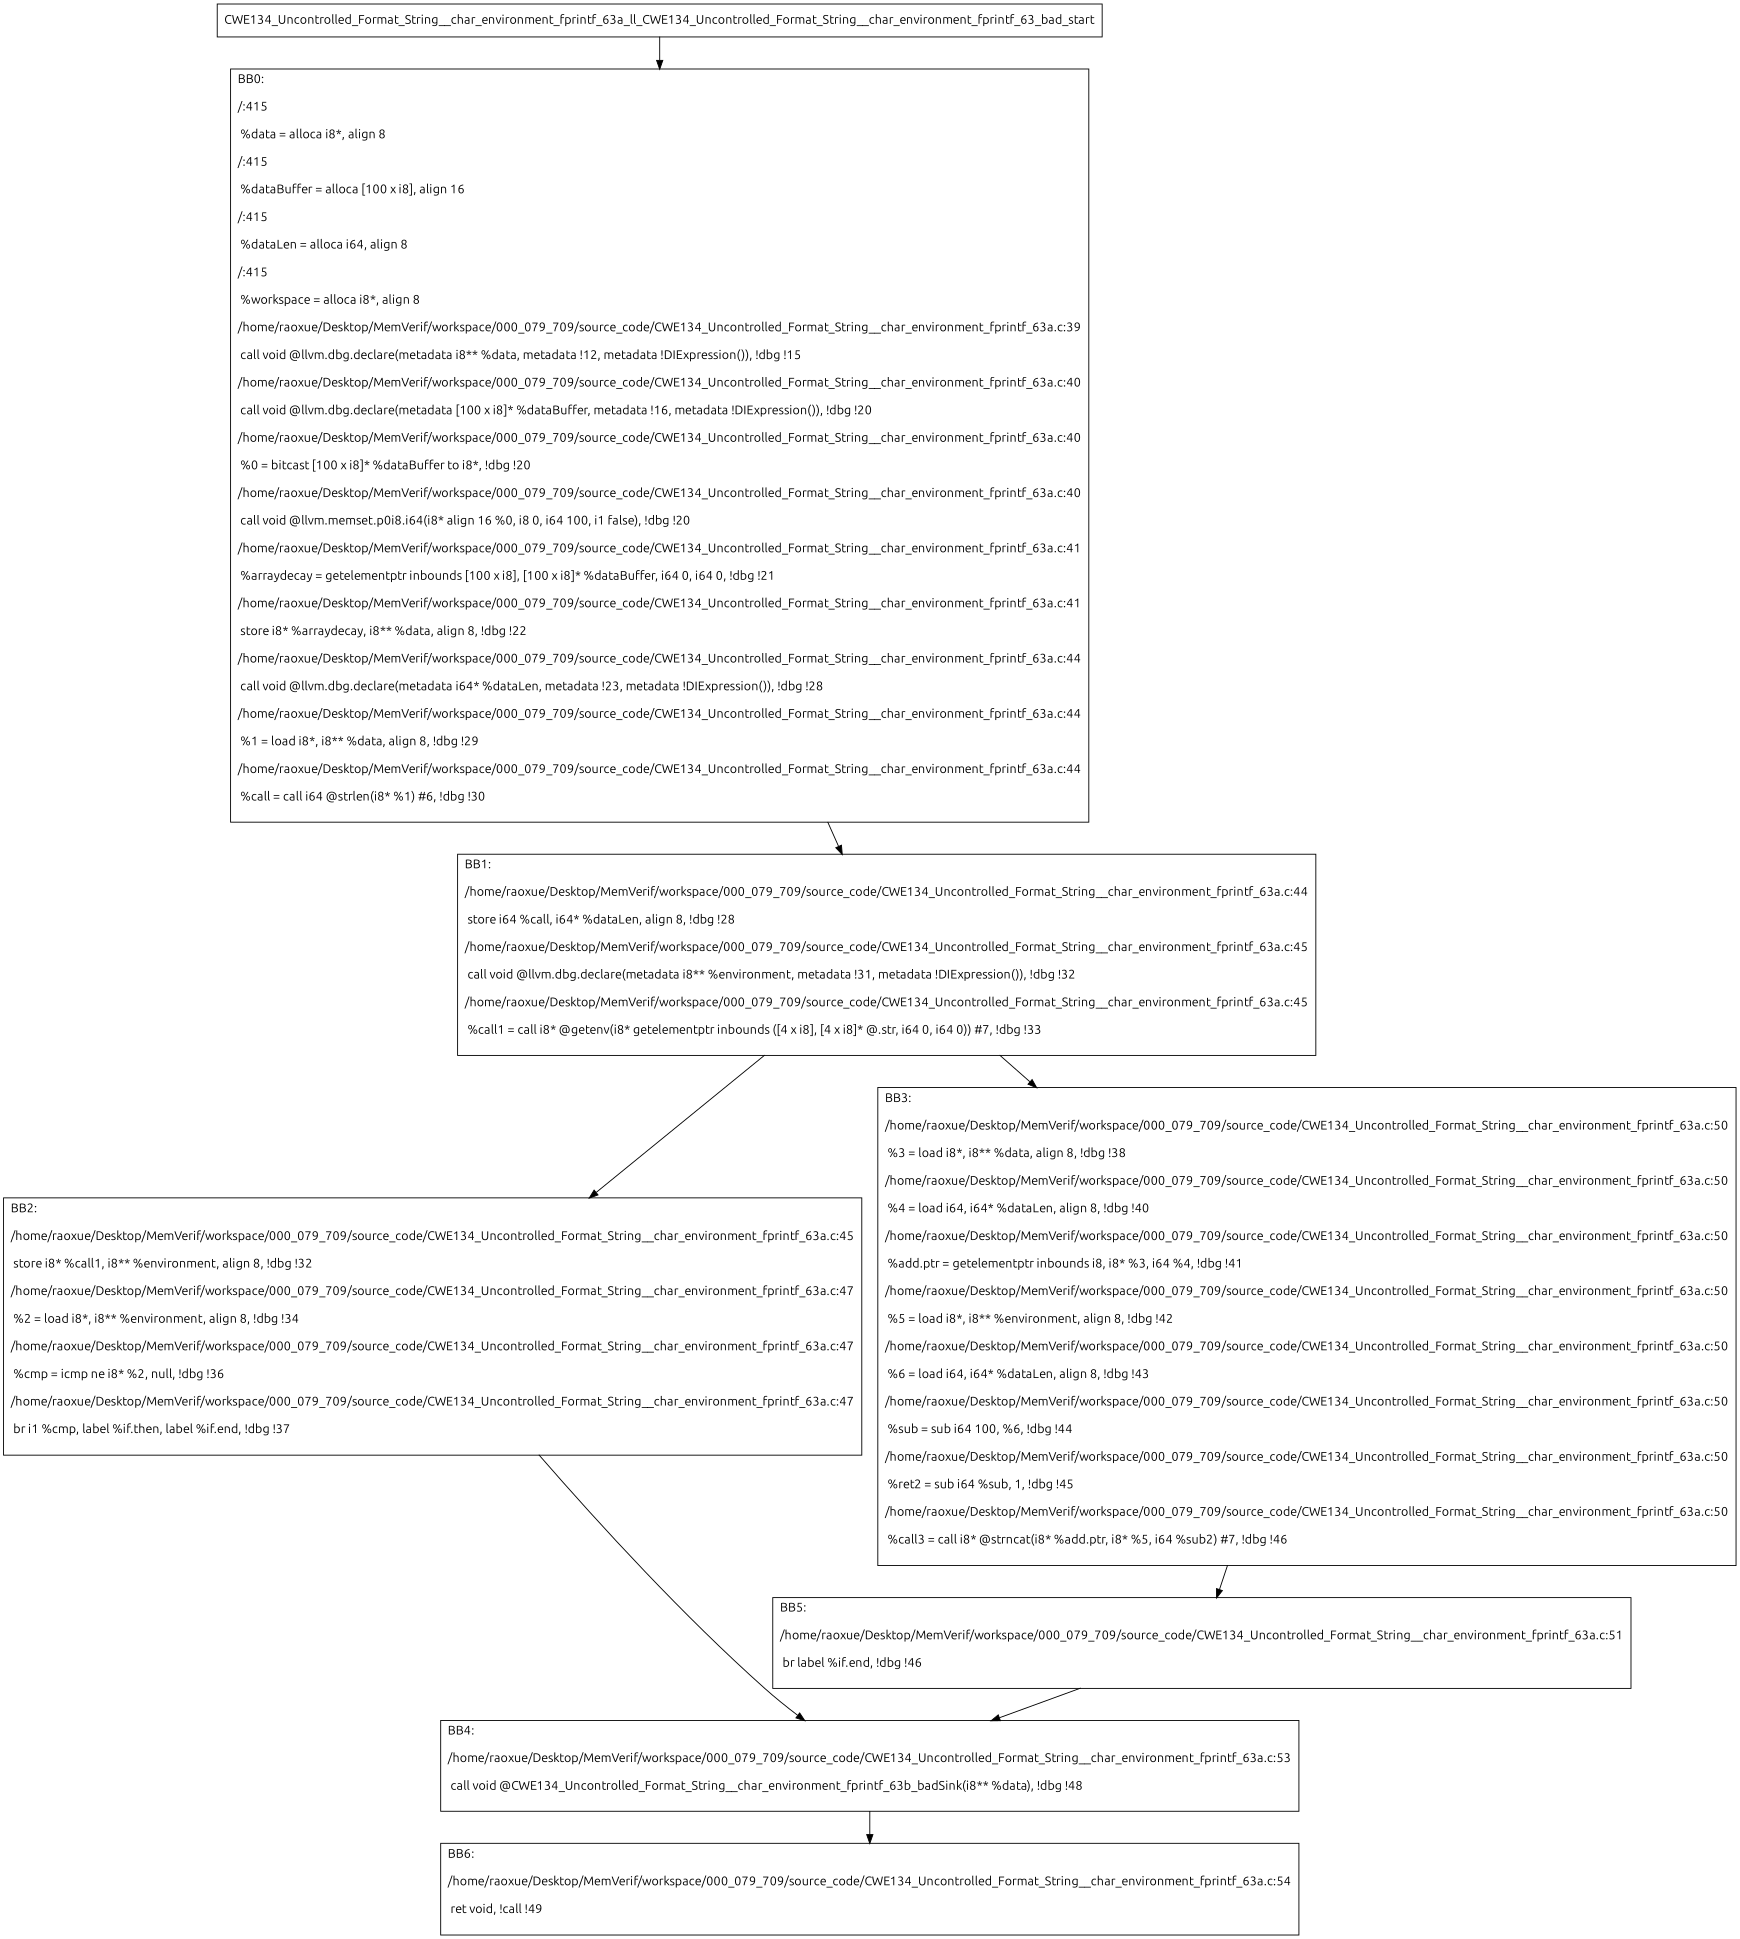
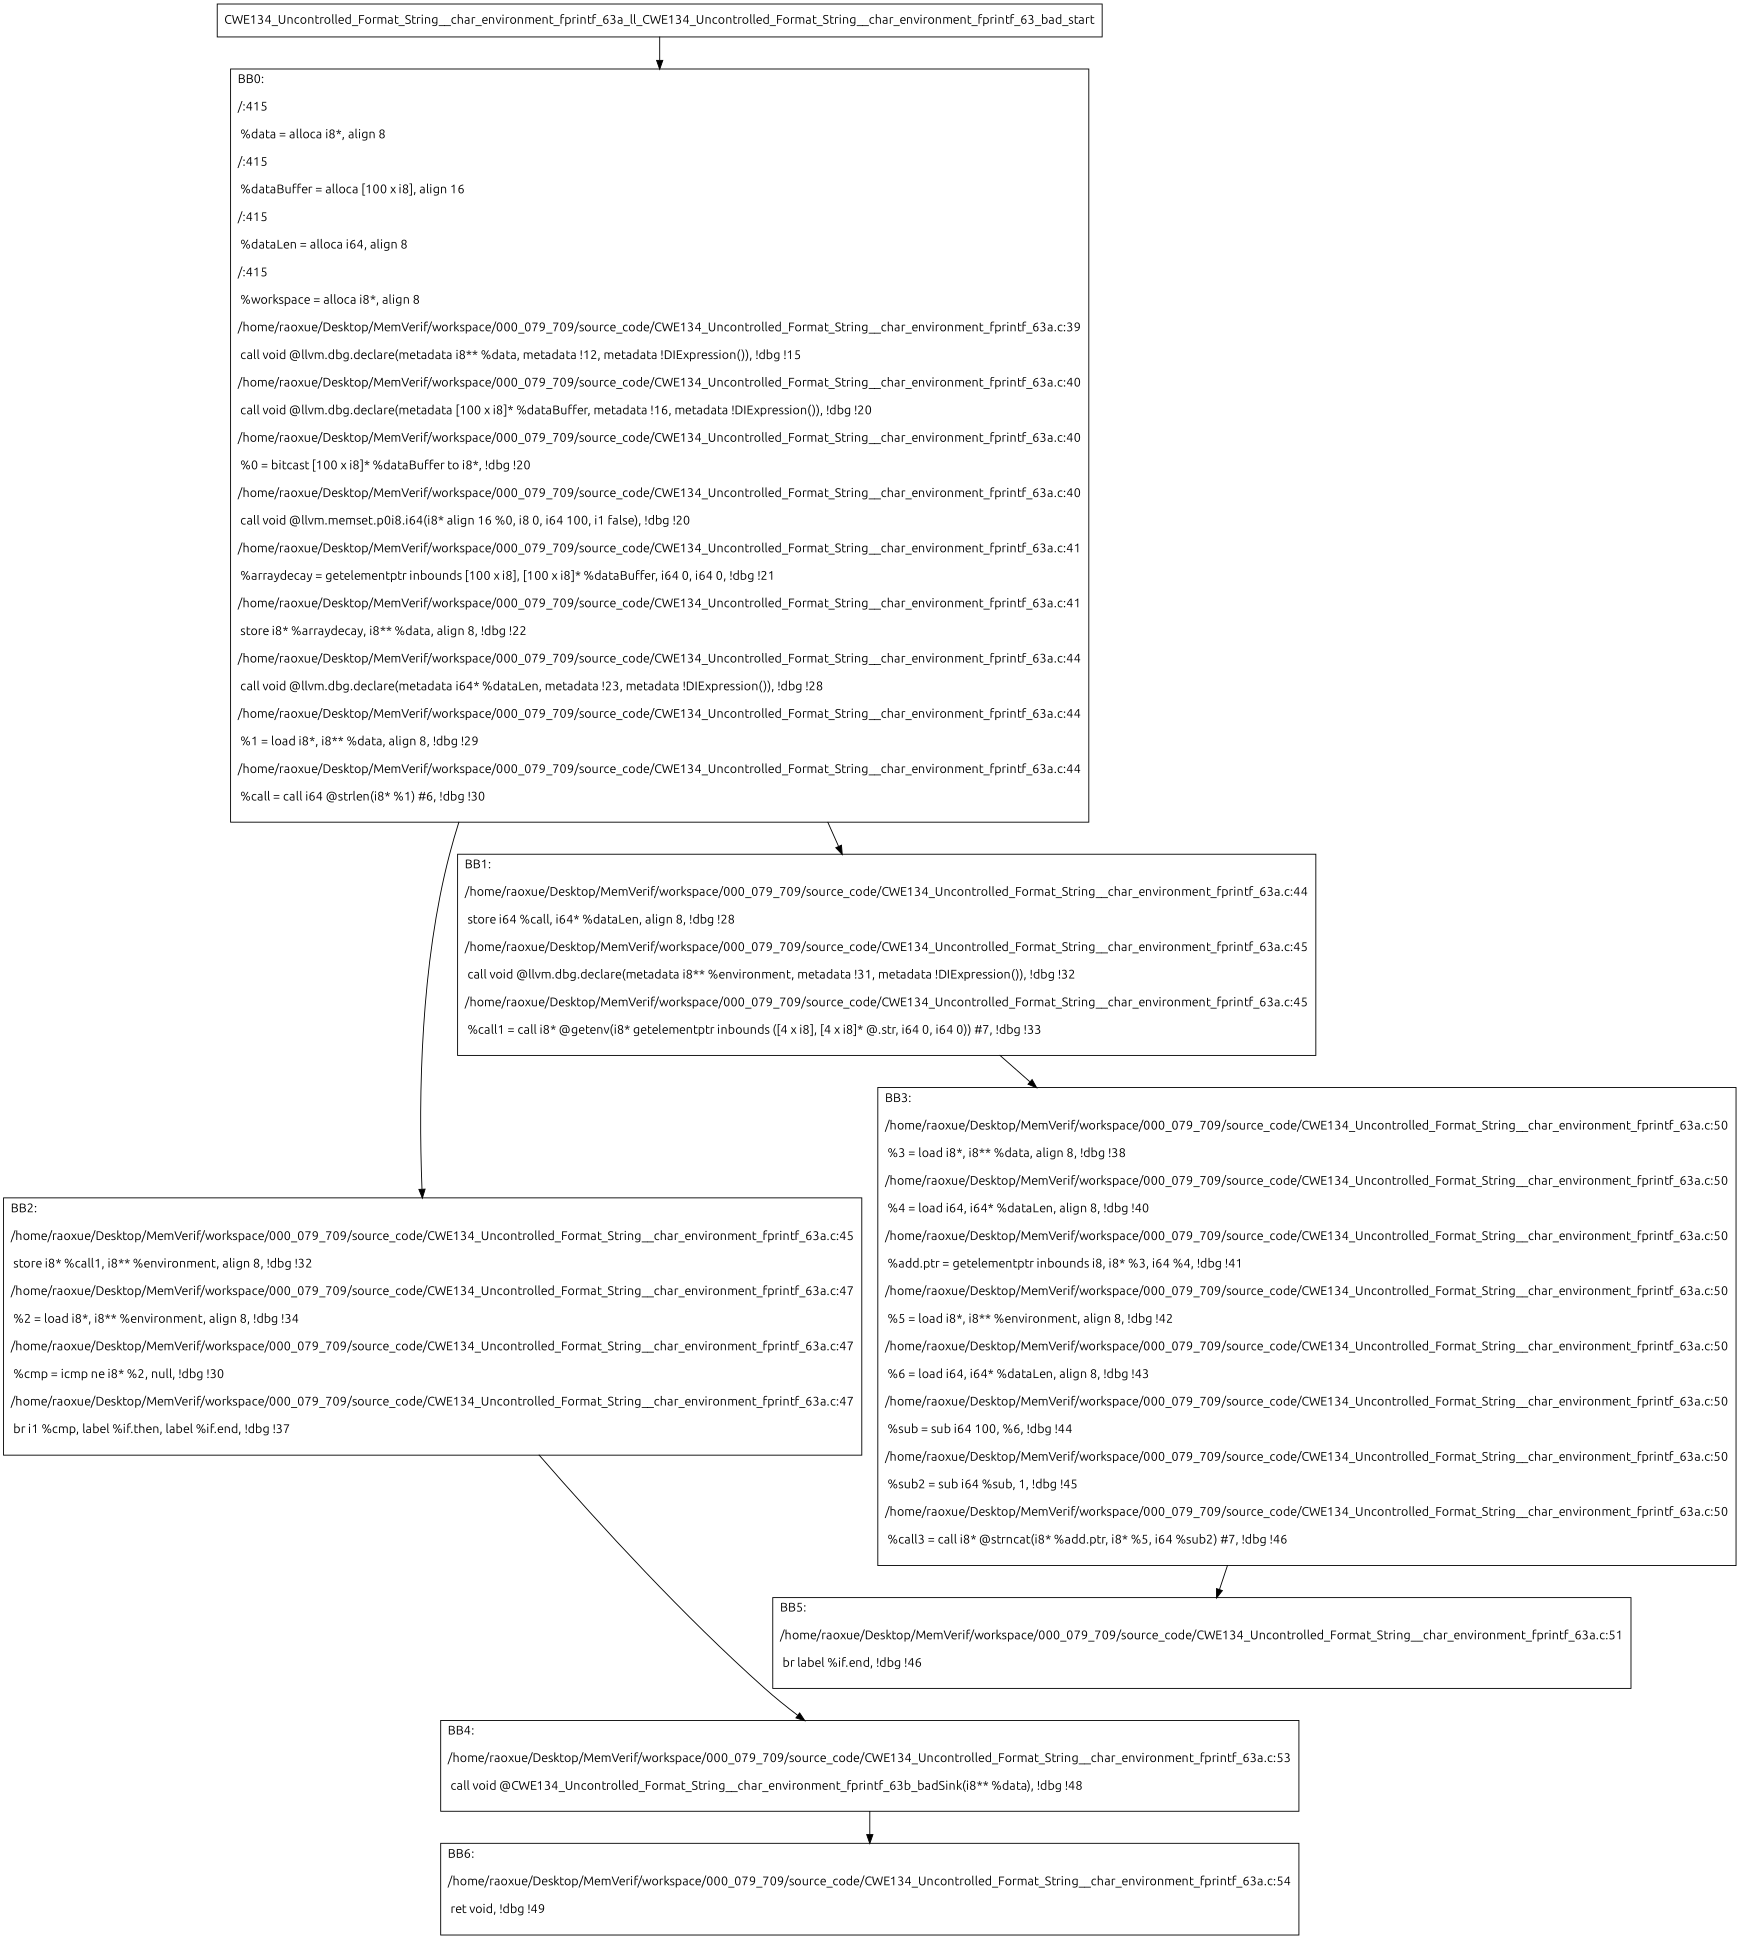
  digraph {
    fontname=Ubuntu
    node [fontname=Ubuntu shape=record]
    edge [fontname=Ubuntu]
    n1 [label="{CWE134_Uncontrolled_Format_String__char_environment_fprintf_63a_ll_CWE134_Uncontrolled_Format_String__char_environment_fprintf_63_bad_start}"]
    n2 [label="{BB0:\l\l/:415\l\n  %data = alloca i8*, align 8\l\n/:415\l\n  %dataBuffer = alloca [100 x i8], align 16\l\n/:415\l\n  %dataLen = alloca i64, align 8\l\n/:415\l\n  %workspace = alloca i8*, align 8\l\n/home/raoxue/Desktop/MemVerif/workspace/000_079_709/source_code/CWE134_Uncontrolled_Format_String__char_environment_fprintf_63a.c:39\l\n  call void @llvm.dbg.declare(metadata i8** %data, metadata !12, metadata !DIExpression()), !dbg !15\l\n/home/raoxue/Desktop/MemVerif/workspace/000_079_709/source_code/CWE134_Uncontrolled_Format_String__char_environment_fprintf_63a.c:40\l\n  call void @llvm.dbg.declare(metadata [100 x i8]* %dataBuffer, metadata !16, metadata !DIExpression()), !dbg !20\l\n/home/raoxue/Desktop/MemVerif/workspace/000_079_709/source_code/CWE134_Uncontrolled_Format_String__char_environment_fprintf_63a.c:40\l\n  %0 = bitcast [100 x i8]* %dataBuffer to i8*, !dbg !20\l\n/home/raoxue/Desktop/MemVerif/workspace/000_079_709/source_code/CWE134_Uncontrolled_Format_String__char_environment_fprintf_63a.c:40\l\n  call void @llvm.memset.p0i8.i64(i8* align 16 %0, i8 0, i64 100, i1 false), !dbg !20\l\n/home/raoxue/Desktop/MemVerif/workspace/000_079_709/source_code/CWE134_Uncontrolled_Format_String__char_environment_fprintf_63a.c:41\l\n  %arraydecay = getelementptr inbounds [100 x i8], [100 x i8]* %dataBuffer, i64 0, i64 0, !dbg !21\l\n/home/raoxue/Desktop/MemVerif/workspace/000_079_709/source_code/CWE134_Uncontrolled_Format_String__char_environment_fprintf_63a.c:41\l\n  store i8* %arraydecay, i8** %data, align 8, !dbg !22\l\n/home/raoxue/Desktop/MemVerif/workspace/000_079_709/source_code/CWE134_Uncontrolled_Format_String__char_environment_fprintf_63a.c:44\l\n  call void @llvm.dbg.declare(metadata i64* %dataLen, metadata !23, metadata !DIExpression()), !dbg !28\l\n/home/raoxue/Desktop/MemVerif/workspace/000_079_709/source_code/CWE134_Uncontrolled_Format_String__char_environment_fprintf_63a.c:44\l\n  %1 = load i8*, i8** %data, align 8, !dbg !29\l\n/home/raoxue/Desktop/MemVerif/workspace/000_079_709/source_code/CWE134_Uncontrolled_Format_String__char_environment_fprintf_63a.c:44\l\n  %call = call i64 @strlen(i8* %1) #6, !dbg !30\l\n}"]
    n3 [label="{BB1:\l\l/home/raoxue/Desktop/MemVerif/workspace/000_079_709/source_code/CWE134_Uncontrolled_Format_String__char_environment_fprintf_63a.c:44\l\n  store i64 %call, i64* %dataLen, align 8, !dbg !28\l\n/home/raoxue/Desktop/MemVerif/workspace/000_079_709/source_code/CWE134_Uncontrolled_Format_String__char_environment_fprintf_63a.c:45\l\n  call void @llvm.dbg.declare(metadata i8** %environment, metadata !31, metadata !DIExpression()), !dbg !32\l\n/home/raoxue/Desktop/MemVerif/workspace/000_079_709/source_code/CWE134_Uncontrolled_Format_String__char_environment_fprintf_63a.c:45\l\n  %call1 = call i8* @getenv(i8* getelementptr inbounds ([4 x i8], [4 x i8]* @.str, i64 0, i64 0)) #7, !dbg !33\l\n}"]
-   n4 [label="{BB2:\l\l/home/raoxue/Desktop/MemVerif/workspace/000_079_709/source_code/CWE134_Uncontrolled_Format_String__char_environment_fprintf_63a.c:45\l\n  store i8* %call1, i8** %environment, align 8, !dbg !32\l\n/home/raoxue/Desktop/MemVerif/workspace/000_079_709/source_code/CWE134_Uncontrolled_Format_String__char_environment_fprintf_63a.c:47\l\n  %2 = load i8*, i8** %environment, align 8, !dbg !34\l\n/home/raoxue/Desktop/MemVerif/workspace/000_079_709/source_code/CWE134_Uncontrolled_Format_String__char_environment_fprintf_63a.c:47\l\n  %cmp = icmp ne i8* %2, null, !dbg !36\l\n/home/raoxue/Desktop/MemVerif/workspace/000_079_709/source_code/CWE134_Uncontrolled_Format_String__char_environment_fprintf_63a.c:47\l\n  br i1 %cmp, label %if.then, label %if.end, !dbg !37\l\n}"]
-   n5 [label="{BB3:\l\l/home/raoxue/Desktop/MemVerif/workspace/000_079_709/source_code/CWE134_Uncontrolled_Format_String__char_environment_fprintf_63a.c:50\l\n  %3 = load i8*, i8** %data, align 8, !dbg !38\l\n/home/raoxue/Desktop/MemVerif/workspace/000_079_709/source_code/CWE134_Uncontrolled_Format_String__char_environment_fprintf_63a.c:50\l\n  %4 = load i64, i64* %dataLen, align 8, !dbg !40\l\n/home/raoxue/Desktop/MemVerif/workspace/000_079_709/source_code/CWE134_Uncontrolled_Format_String__char_environment_fprintf_63a.c:50\l\n  %add.ptr = getelementptr inbounds i8, i8* %3, i64 %4, !dbg !41\l\n/home/raoxue/Desktop/MemVerif/workspace/000_079_709/source_code/CWE134_Uncontrolled_Format_String__char_environment_fprintf_63a.c:50\l\n  %5 = load i8*, i8** %environment, align 8, !dbg !42\l\n/home/raoxue/Desktop/MemVerif/workspace/000_079_709/source_code/CWE134_Uncontrolled_Format_String__char_environment_fprintf_63a.c:50\l\n  %6 = load i64, i64* %dataLen, align 8, !dbg !43\l\n/home/raoxue/Desktop/MemVerif/workspace/000_079_709/source_code/CWE134_Uncontrolled_Format_String__char_environment_fprintf_63a.c:50\l\n  %sub = sub i64 100, %6, !dbg !44\l\n/home/raoxue/Desktop/MemVerif/workspace/000_079_709/source_code/CWE134_Uncontrolled_Format_String__char_environment_fprintf_63a.c:50\l\n  %ret2 = sub i64 %sub, 1, !dbg !45\l\n/home/raoxue/Desktop/MemVerif/workspace/000_079_709/source_code/CWE134_Uncontrolled_Format_String__char_environment_fprintf_63a.c:50\l\n  %call3 = call i8* @strncat(i8* %add.ptr, i8* %5, i64 %sub2) #7, !dbg !46\l\n}"]
+   n4 [label="{BB2:\l\l/home/raoxue/Desktop/MemVerif/workspace/000_079_709/source_code/CWE134_Uncontrolled_Format_String__char_environment_fprintf_63a.c:45\l\n  store i8* %call1, i8** %environment, align 8, !dbg !32\l\n/home/raoxue/Desktop/MemVerif/workspace/000_079_709/source_code/CWE134_Uncontrolled_Format_String__char_environment_fprintf_63a.c:47\l\n  %2 = load i8*, i8** %environment, align 8, !dbg !34\l\n/home/raoxue/Desktop/MemVerif/workspace/000_079_709/source_code/CWE134_Uncontrolled_Format_String__char_environment_fprintf_63a.c:47\l\n  %cmp = icmp ne i8* %2, null, !dbg !30\l\n/home/raoxue/Desktop/MemVerif/workspace/000_079_709/source_code/CWE134_Uncontrolled_Format_String__char_environment_fprintf_63a.c:47\l\n  br i1 %cmp, label %if.then, label %if.end, !dbg !37\l\n}"]
+   n5 [label="{BB3:\l\l/home/raoxue/Desktop/MemVerif/workspace/000_079_709/source_code/CWE134_Uncontrolled_Format_String__char_environment_fprintf_63a.c:50\l\n  %3 = load i8*, i8** %data, align 8, !dbg !38\l\n/home/raoxue/Desktop/MemVerif/workspace/000_079_709/source_code/CWE134_Uncontrolled_Format_String__char_environment_fprintf_63a.c:50\l\n  %4 = load i64, i64* %dataLen, align 8, !dbg !40\l\n/home/raoxue/Desktop/MemVerif/workspace/000_079_709/source_code/CWE134_Uncontrolled_Format_String__char_environment_fprintf_63a.c:50\l\n  %add.ptr = getelementptr inbounds i8, i8* %3, i64 %4, !dbg !41\l\n/home/raoxue/Desktop/MemVerif/workspace/000_079_709/source_code/CWE134_Uncontrolled_Format_String__char_environment_fprintf_63a.c:50\l\n  %5 = load i8*, i8** %environment, align 8, !dbg !42\l\n/home/raoxue/Desktop/MemVerif/workspace/000_079_709/source_code/CWE134_Uncontrolled_Format_String__char_environment_fprintf_63a.c:50\l\n  %6 = load i64, i64* %dataLen, align 8, !dbg !43\l\n/home/raoxue/Desktop/MemVerif/workspace/000_079_709/source_code/CWE134_Uncontrolled_Format_String__char_environment_fprintf_63a.c:50\l\n  %sub = sub i64 100, %6, !dbg !44\l\n/home/raoxue/Desktop/MemVerif/workspace/000_079_709/source_code/CWE134_Uncontrolled_Format_String__char_environment_fprintf_63a.c:50\l\n  %sub2 = sub i64 %sub, 1, !dbg !45\l\n/home/raoxue/Desktop/MemVerif/workspace/000_079_709/source_code/CWE134_Uncontrolled_Format_String__char_environment_fprintf_63a.c:50\l\n  %call3 = call i8* @strncat(i8* %add.ptr, i8* %5, i64 %sub2) #7, !dbg !46\l\n}"]
    n6 [label="{BB4:\l\l/home/raoxue/Desktop/MemVerif/workspace/000_079_709/source_code/CWE134_Uncontrolled_Format_String__char_environment_fprintf_63a.c:53\l\n  call void @CWE134_Uncontrolled_Format_String__char_environment_fprintf_63b_badSink(i8** %data), !dbg !48\l\n}"]
    n7 [label="{BB5:\l\l/home/raoxue/Desktop/MemVerif/workspace/000_079_709/source_code/CWE134_Uncontrolled_Format_String__char_environment_fprintf_63a.c:51\l\n  br label %if.end, !dbg !46\l\n}"]
-   n8 [label="{BB6:\l\l/home/raoxue/Desktop/MemVerif/workspace/000_079_709/source_code/CWE134_Uncontrolled_Format_String__char_environment_fprintf_63a.c:54\l\n  ret void, !call !49\l\n}"]
+   n8 [label="{BB6:\l\l/home/raoxue/Desktop/MemVerif/workspace/000_079_709/source_code/CWE134_Uncontrolled_Format_String__char_environment_fprintf_63a.c:54\l\n  ret void, !dbg !49\l\n}"]
    n1 -> n2
    n2 -> n3
-   n3 -> n4
+   n2 -> n4
    n3 -> n5
    n4 -> n6
    n5 -> n7
    n6 -> n8
-   n7 -> n6
  }
